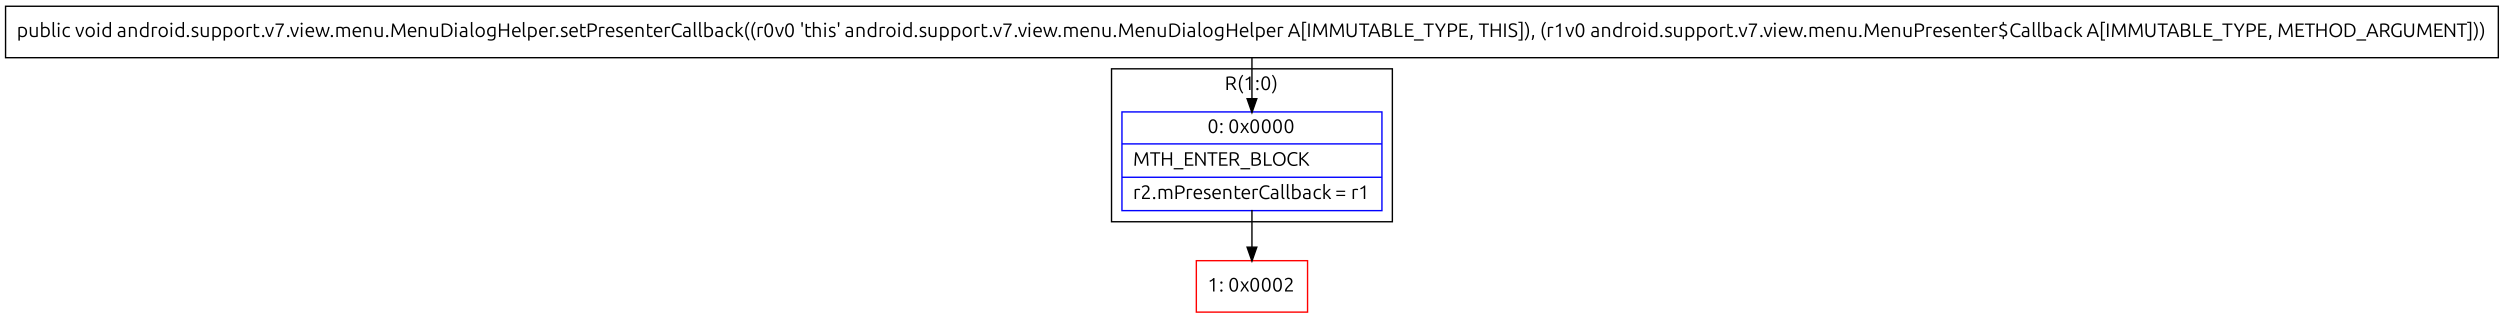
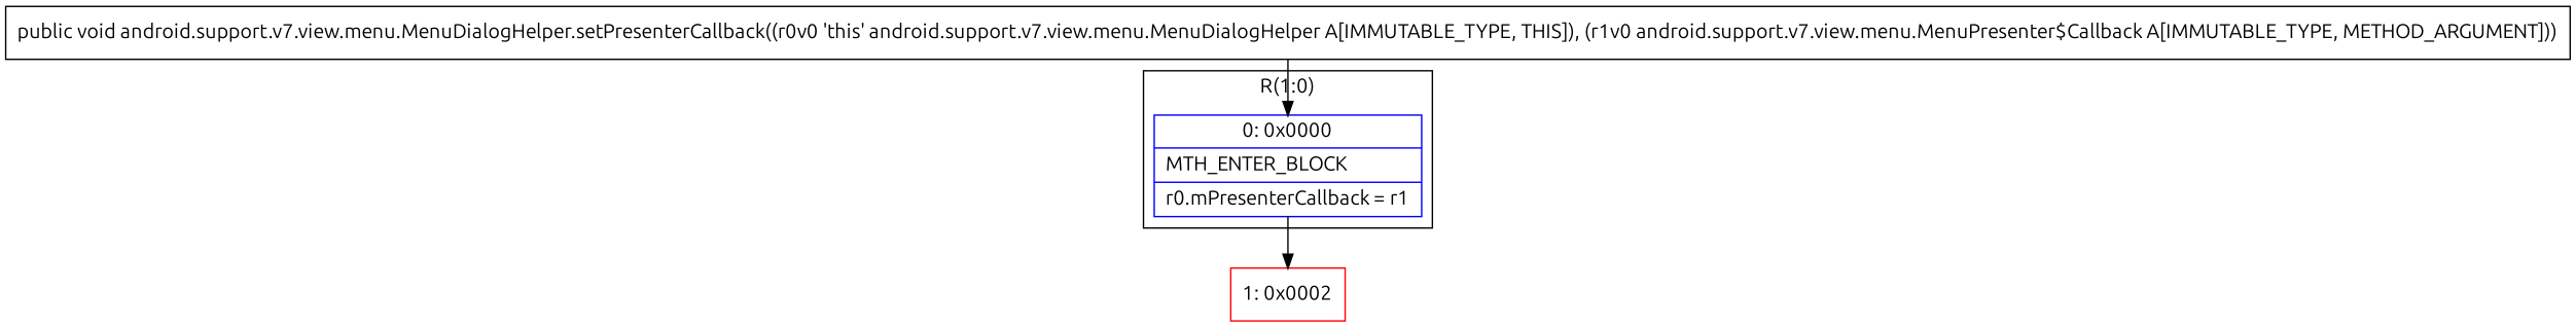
  digraph {
    fontname=Ubuntu
    node [shape=record fontname=Ubuntu]
    edge [fontname=Ubuntu]
-   n1 [color=blue label="{0\:\ 0x0000|MTH_ENTER_BLOCK\l|r2.mPresenterCallback = r1\l}"]
+   n1 [color=blue label="{0\:\ 0x0000|MTH_ENTER_BLOCK\l|r0.mPresenterCallback = r1\l}"]
    n2 [color=red label="{1\:\ 0x0002}"]
    n3 [label="{public void android.support.v7.view.menu.MenuDialogHelper.setPresenterCallback((r0v0 'this' android.support.v7.view.menu.MenuDialogHelper A[IMMUTABLE_TYPE, THIS]), (r1v0 android.support.v7.view.menu.MenuPresenter$Callback A[IMMUTABLE_TYPE, METHOD_ARGUMENT])) }"]
    subgraph cluster_1 {
      label="R(1:0)"
      n1
    }
    n1 -> n2
    n3 -> n1
  }
